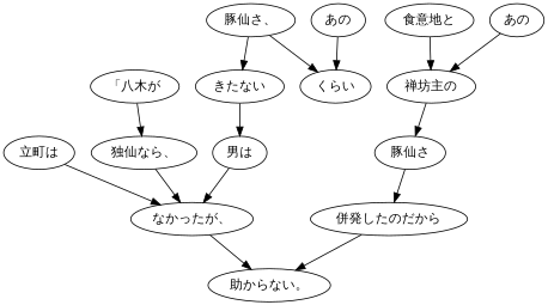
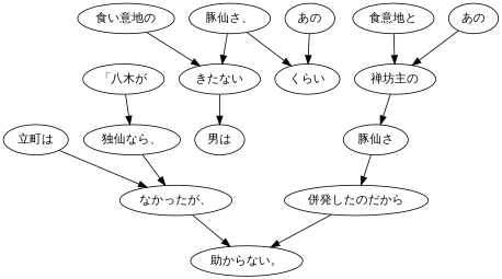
  digraph {
    n1 [label="「八木が"]
    n2 [label="独仙なら、"]
    n3 [label="なかったが、"]
    n4 [label="助からない。"]
    n5 [label="立町は"]
    n6 [label="豚仙さ、"]
    n7 [label="くらい"]
    n8 [label="きたない"]
    n9 [label="あの"]
    n10 [label="男は"]
+   n11 [label="食い意地の"]
    n12 [label="あの"]
    n13 [label="禅坊主の"]
    n14 [label="豚仙さ"]
    n15 [label="食意地と"]
    n16 [label="併発したのだから"]
    n1 -> n2
    n2 -> n3
    n3 -> n4
    n5 -> n3
    n6 -> n7
    n6 -> n8
    n8 -> n10
    n9 -> n7
-   n10 -> n3
+   n11 -> n8
    n12 -> n13
    n13 -> n14
    n14 -> n16
    n15 -> n13
    n16 -> n4
  }
